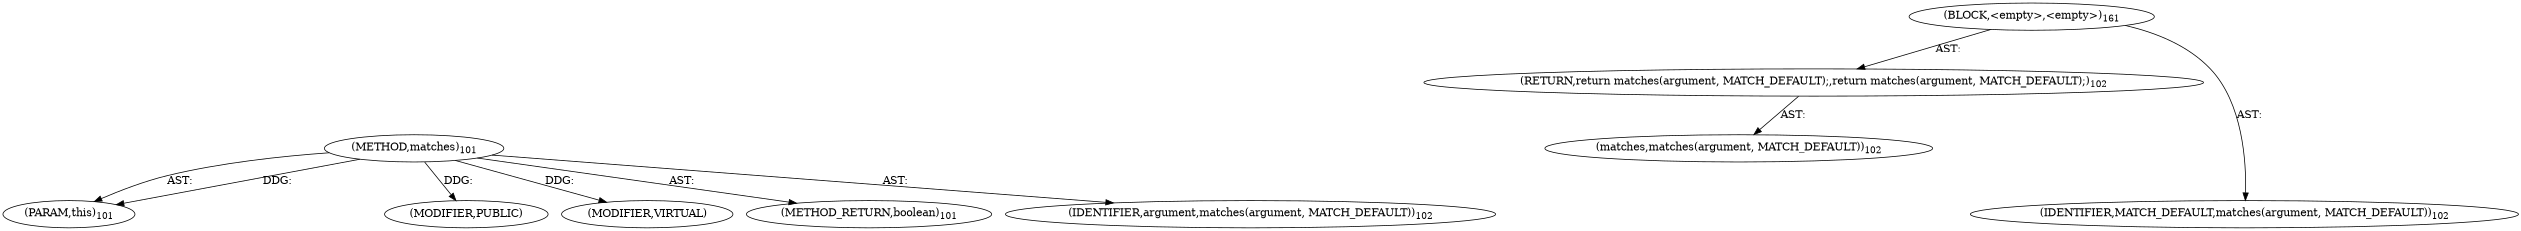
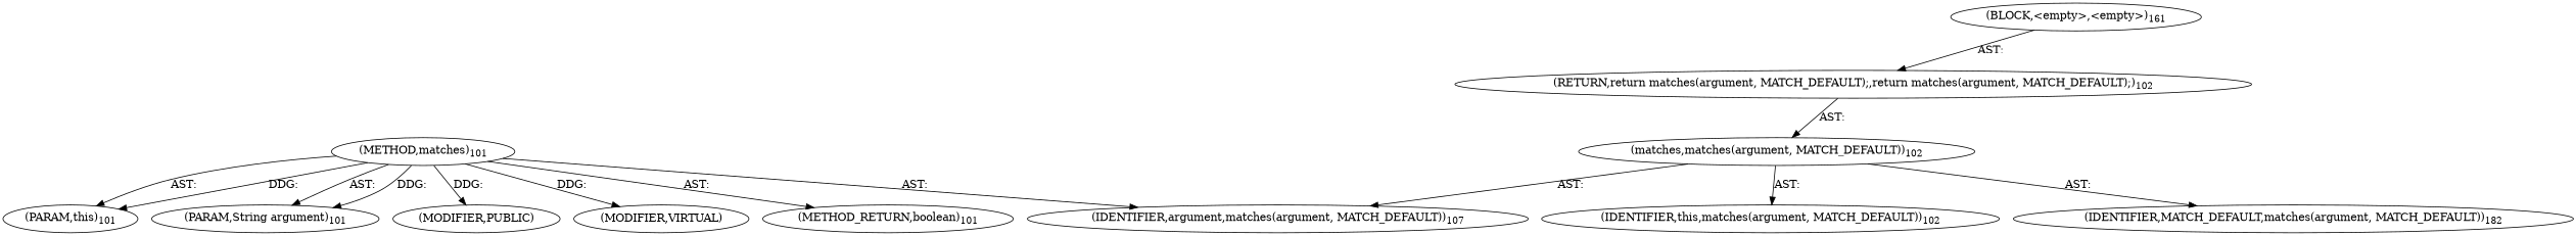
  digraph {
    n1 [label=<(METHOD,matches)<SUB>101</SUB>>]
    n2 [label=<(PARAM,this)<SUB>101</SUB>>]
+   n3 [label=<(PARAM,String argument)<SUB>101</SUB>>]
    n4 [label=<(MODIFIER,PUBLIC)>]
    n5 [label=<(MODIFIER,VIRTUAL)>]
    n6 [label=<(METHOD_RETURN,boolean)<SUB>101</SUB>>]
-   n7 [label=<(IDENTIFIER,argument,matches(argument, MATCH_DEFAULT))<SUB>102</SUB>>]
+   n7 [label=<(IDENTIFIER,argument,matches(argument, MATCH_DEFAULT))<SUB>107</SUB>>]
    n8 [label=<(BLOCK,&lt;empty&gt;,&lt;empty&gt;)<SUB>161</SUB>>]
    n9 [label=<(RETURN,return matches(argument, MATCH_DEFAULT);,return matches(argument, MATCH_DEFAULT);)<SUB>102</SUB>>]
    n10 [label=<(matches,matches(argument, MATCH_DEFAULT))<SUB>102</SUB>>]
-   n12 [label=<(IDENTIFIER,MATCH_DEFAULT,matches(argument, MATCH_DEFAULT))<SUB>102</SUB>>]
+   n11 [label=<(IDENTIFIER,this,matches(argument, MATCH_DEFAULT))<SUB>102</SUB>>]
+   n12 [label=<(IDENTIFIER,MATCH_DEFAULT,matches(argument, MATCH_DEFAULT))<SUB>182</SUB>>]
    n1 -> n2 [label="AST: "]
    n1 -> n2 [label="DDG: "]
+   n1 -> n3 [label="AST: "]
+   n1 -> n3 [label="DDG: "]
    n1 -> n4 [label="DDG: "]
    n1 -> n5 [label="DDG: "]
    n1 -> n6 [label="AST: "]
    n1 -> n7 [label="AST: "]
    n8 -> n9 [label="AST: "]
    n9 -> n10 [label="AST: "]
-   n8 -> n12 [label="AST: "]
+   n10 -> n7 [label="AST: "]
+   n10 -> n11 [label="AST: "]
+   n10 -> n12 [label="AST: "]
  }
